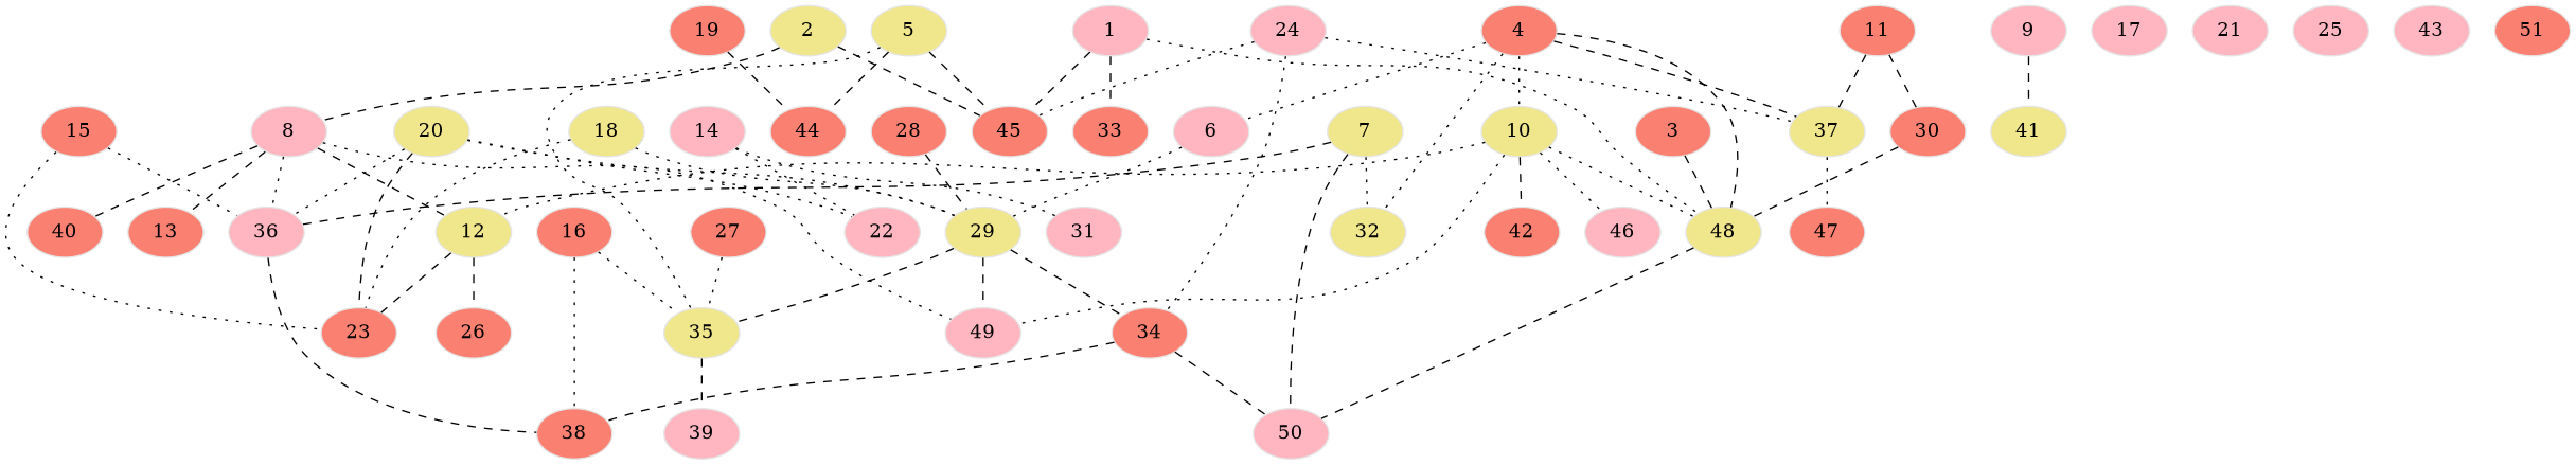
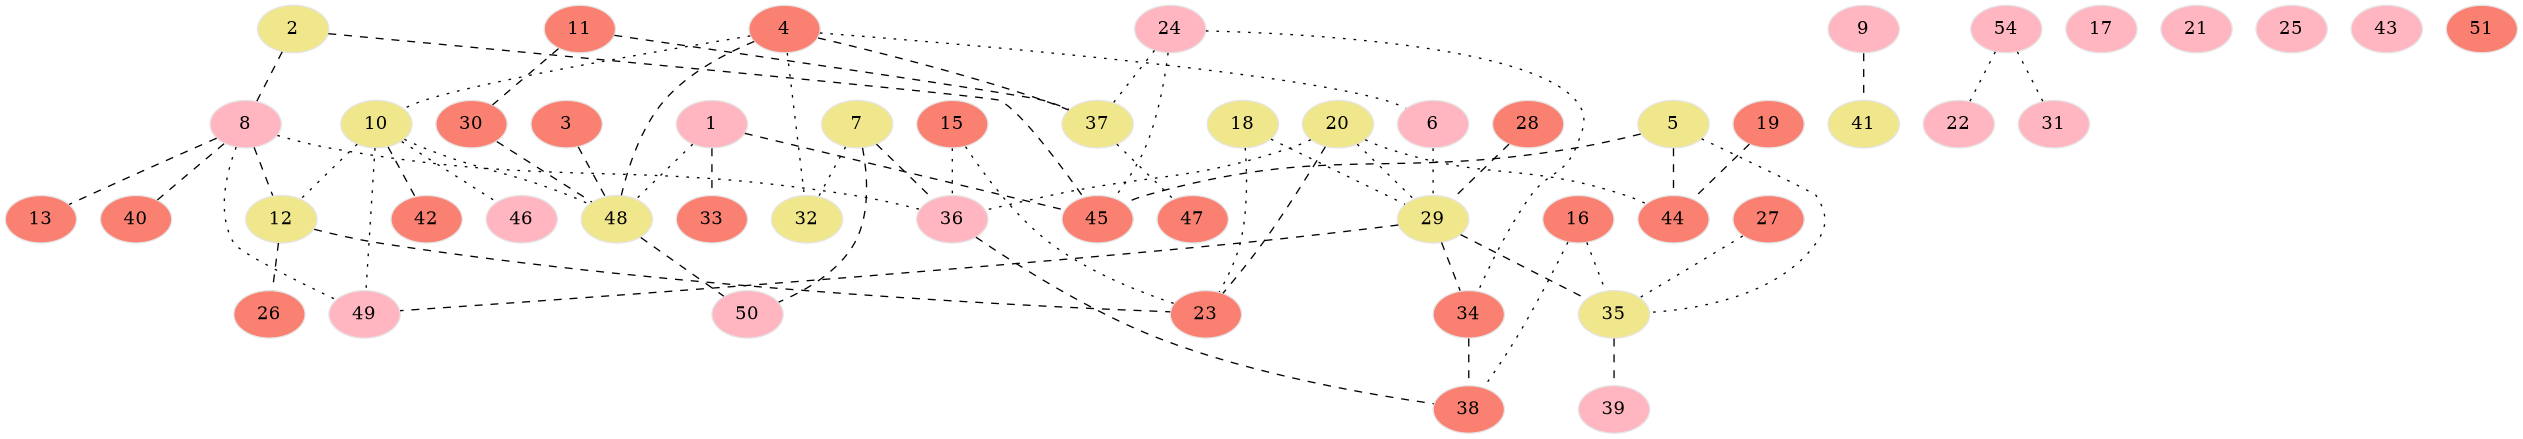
  graph {
    node [color=gray90 fillcolor=salmon style=filled]
    edge [style=dashed]
    1 [fillcolor=lightpink]
    33
    45
    48 [fillcolor=khaki]
    50 [fillcolor=lightpink]
    2 [fillcolor=khaki]
    8 [fillcolor=lightpink]
    36 [fillcolor=lightpink]
    12 [fillcolor=khaki]
    13
    40
    49 [fillcolor=lightpink]
    3
    4
    6 [fillcolor=lightpink]
    10 [fillcolor=khaki]
    32 [fillcolor=khaki]
    37 [fillcolor=khaki]
    29 [fillcolor=khaki]
    42
    46 [fillcolor=lightpink]
    47
    5 [fillcolor=khaki]
    35 [fillcolor=khaki]
    44
    39 [fillcolor=lightpink]
    34
    7 [fillcolor=khaki]
    38
    23
    26
    9 [fillcolor=lightpink]
    41 [fillcolor=khaki]
    11
    30
-   14 [fillcolor=lightpink]
+   14 [fillcolor=lightpink label=54]
    22 [fillcolor=lightpink]
    31 [fillcolor=lightpink]
    15
    16
    17 [fillcolor=lightpink]
    18 [fillcolor=khaki]
    19
    20 [fillcolor=khaki]
    21 [fillcolor=lightpink]
    24 [fillcolor=lightpink]
    25 [fillcolor=lightpink]
    27
    28
    43 [fillcolor=lightpink]
    51
    1 -- 33
    1 -- 45
    1 -- 48 [style=dotted]
    48 -- 50
    2 -- 45
    2 -- 8
    8 -- 36 [style=dotted]
    8 -- 12
    8 -- 13
    8 -- 40
    8 -- 49 [style=dotted]
    36 -- 38
    12 -- 23
    12 -- 26
    3 -- 48
    4 -- 48
    4 -- 6 [style=dotted]
    4 -- 10 [style=dotted]
    4 -- 32 [style=dotted]
    4 -- 37
    6 -- 29 [style=dotted]
    10 -- 48 [style=dotted]
    10 -- 12 [style=dotted]
    10 -- 49 [style=dotted]
    10 -- 42
    10 -- 46 [style=dotted]
    37 -- 47 [style=dotted]
    29 -- 49
    29 -- 35
    29 -- 34
    5 -- 45
    5 -- 35 [style=dotted]
    5 -- 44
    35 -- 39
-   34 -- 50
    34 -- 38
    7 -- 50
    7 -- 36
    7 -- 32 [style=dotted]
    9 -- 41
    11 -- 37
    11 -- 30
    30 -- 48
    14 -- 22 [style=dotted]
    14 -- 31 [style=dotted]
    15 -- 36 [style=dotted]
    15 -- 23 [style=dotted]
    16 -- 35 [style=dotted]
    16 -- 38 [style=dotted]
    18 -- 29 [style=dotted]
    18 -- 23 [style=dotted]
    19 -- 44
    20 -- 36 [style=dotted]
    20 -- 29 [style=dotted]
    20 -- 23
-   20 -- 22 [style=dotted]
+   20 -- 44 [style=dotted]
    24 -- 45 [style=dotted]
    24 -- 37 [style=dotted]
    24 -- 34 [style=dotted]
    27 -- 35 [style=dotted]
    28 -- 29
  }
